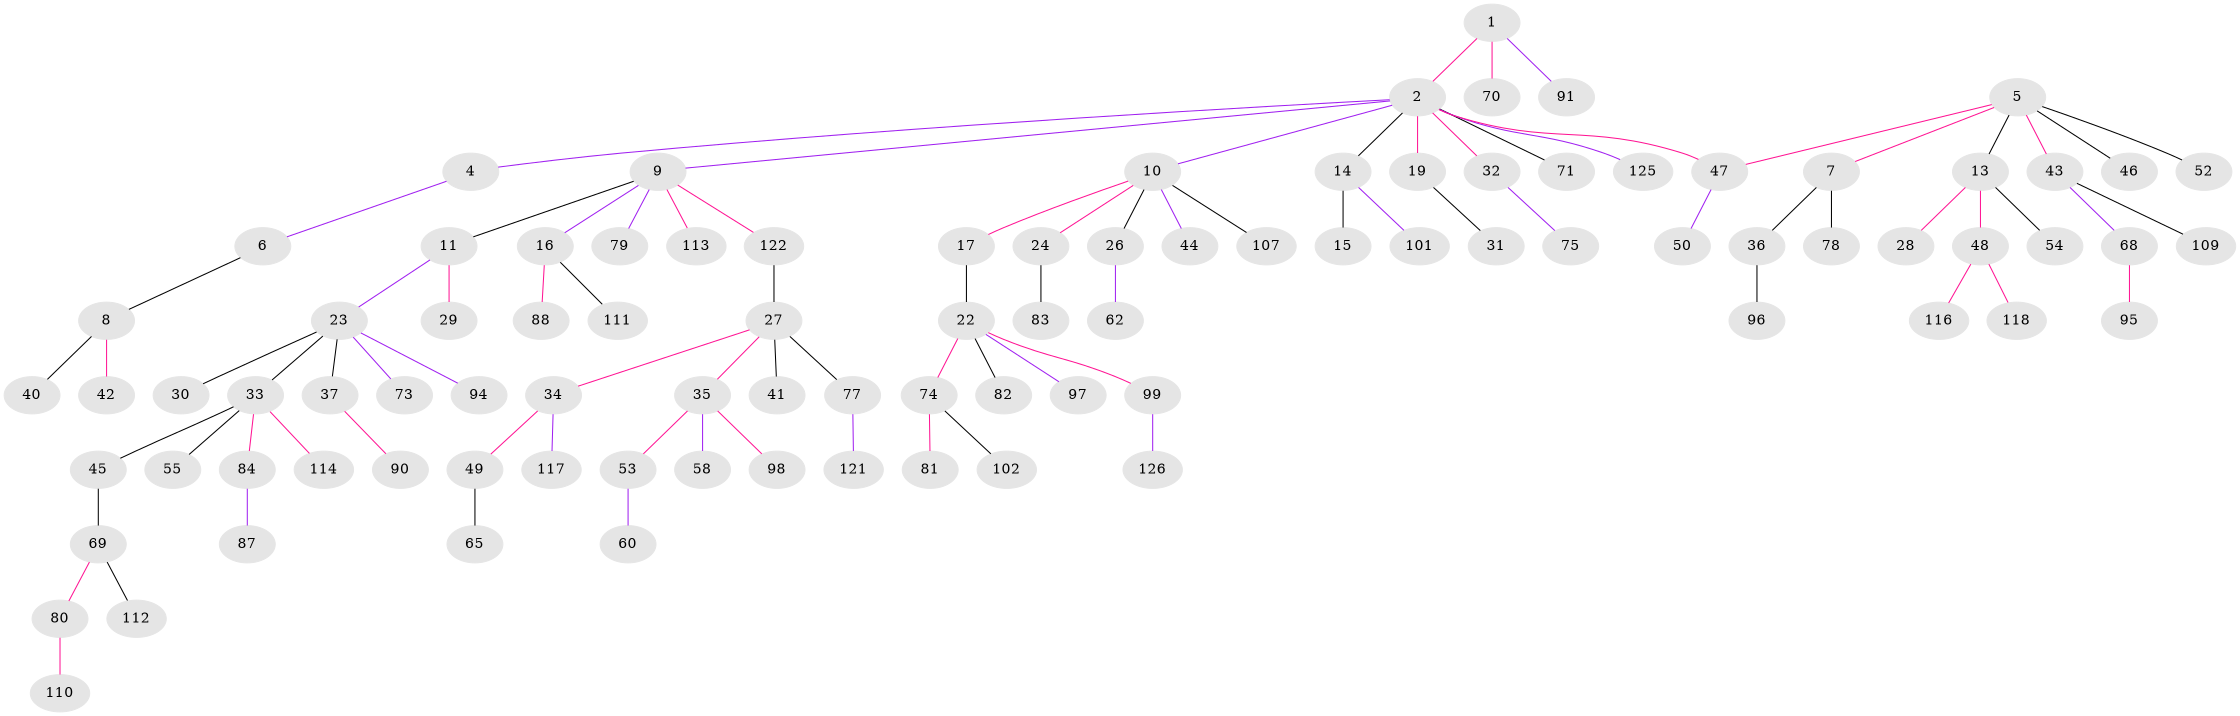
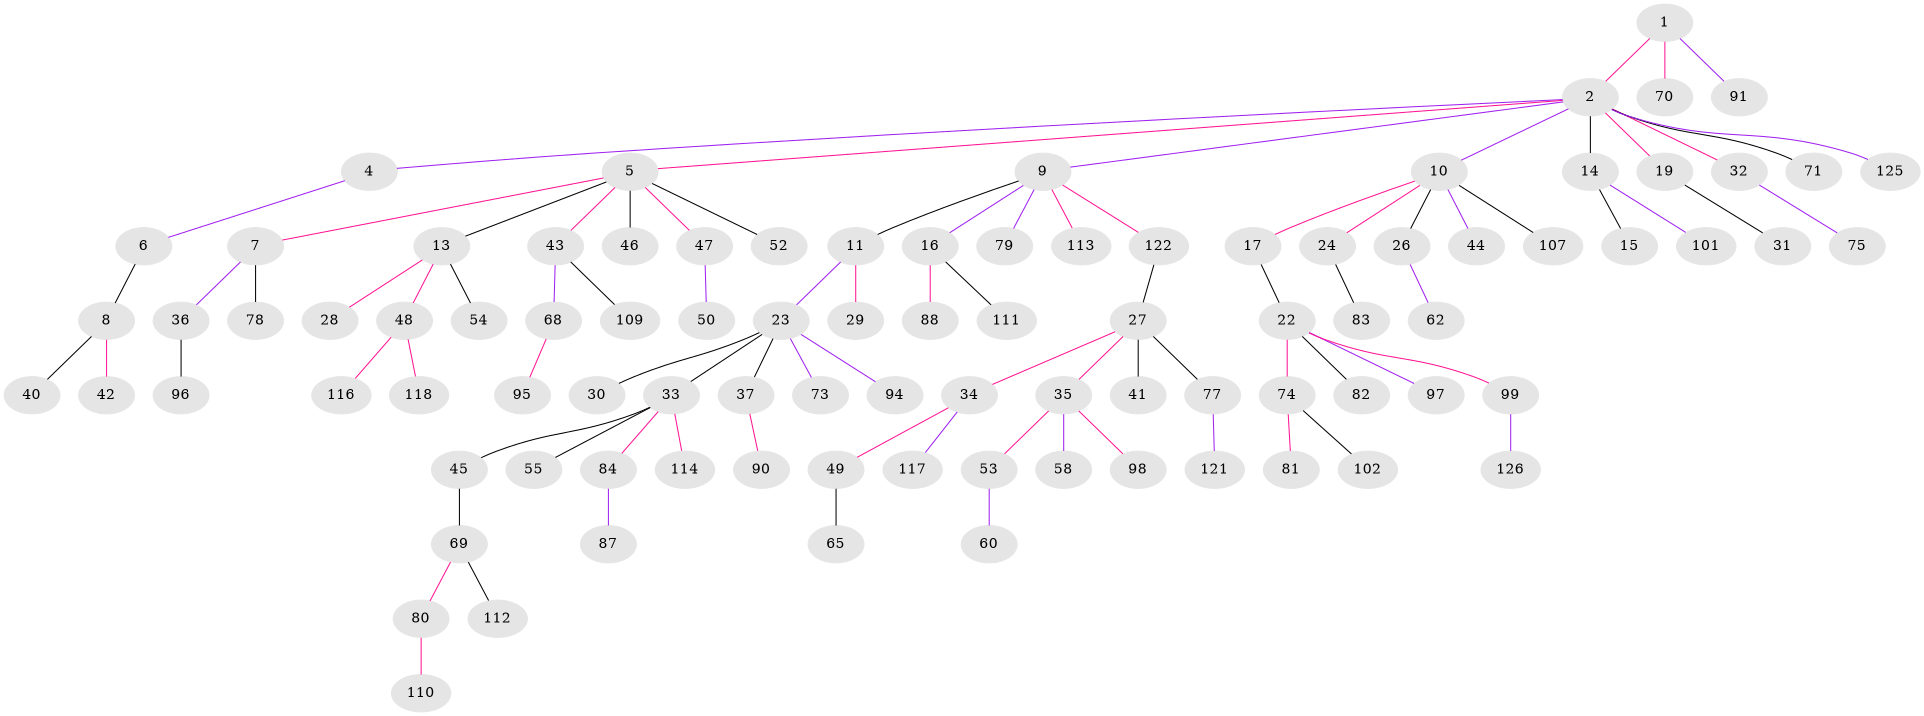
  graph {
    node [color=gray90 style=filled]
    edge [color=deeppink]
    1 [super="+124"]
    2 [super="+3"]
    70 [super="+72"]
    91
    4
    5 [super="+21"]
    9 [super="+93"]
    10 [super="+12"]
    14 [super="+56"]
    19 [super="+63"]
    32 [super="+61"]
    71
    125
    6 [super="+39"]
    7 [super="+123"]
    13 [super="+20"]
    43 [super="+100"]
    46 [super="+85"]
    47
    52
    11
    16 [super="+57"]
    79
    113
    122
    17
    24 [super="+25"]
    26
    44 [super="+106"]
    107
    15 [super="+18"]
    101 [super="+105"]
    31 [super="+120"]
    75
    8 [super="+66"]
    36
    78 [super="+92"]
    28 [super="+104"]
    48
    54
    68 [super="+86"]
    109
    50
    40
    42
    96 [super="+103"]
    23 [super="+64"]
    29
    88
    111
    27 [super="+67"]
    22 [super="+119"]
    83
    62 [super="+115"]
    30 [super="+38"]
    33 [super="+89"]
    37
    73
    94
    116
    118
    74
    82
    97 [super="+127"]
    99
    34
    35 [super="+59"]
    41 [super="+108"]
    77
    81
    102
    126
    45
    55
    84
    114
    90 [super="+128"]
    49 [super="+51"]
    117
    53
    58
    98
    121
    69 [super="+76"]
    87
    65
    60
    95
    80
    112
    110
    1 -- 2
    1 -- 70
    1 -- 91 [color=purple]
    2 -- 4 [color=purple]
-   2 -- 47
+   2 -- 5
    2 -- 9 [color=purple]
    2 -- 10 [color=purple]
    2 -- 14 [color=black]
    2 -- 19
    2 -- 32
    2 -- 71 [color=black]
    2 -- 125 [color=purple]
    4 -- 6 [color=purple]
    5 -- 7
    5 -- 13 [color=black]
    5 -- 43
    5 -- 46 [color=black]
    5 -- 47
    5 -- 52 [color=black]
    9 -- 11 [color=black]
    9 -- 16 [color=purple]
    9 -- 79 [color=purple]
    9 -- 113
    9 -- 122
    10 -- 17
    10 -- 24
    10 -- 26 [color=black]
    10 -- 44 [color=purple]
    10 -- 107 [color=black]
    14 -- 15 [color=black]
    14 -- 101 [color=purple]
    19 -- 31 [color=black]
    32 -- 75 [color=purple]
    6 -- 8 [color=black]
-   7 -- 36 [color=black]
+   7 -- 36 [color=purple]
    7 -- 78 [color=black]
    13 -- 28
    13 -- 48
    13 -- 54 [color=black]
    43 -- 68 [color=purple]
    43 -- 109 [color=black]
    47 -- 50 [color=purple]
    11 -- 23 [color=purple]
    11 -- 29
    16 -- 88
    16 -- 111 [color=black]
    122 -- 27 [color=black]
    17 -- 22 [color=black]
    24 -- 83 [color=black]
    26 -- 62 [color=purple]
    8 -- 40 [color=black]
    8 -- 42
    36 -- 96 [color=black]
    48 -- 116
    48 -- 118
    68 -- 95
    23 -- 30 [color=black]
    23 -- 33 [color=black]
    23 -- 37 [color=black]
    23 -- 73 [color=purple]
    23 -- 94 [color=purple]
    27 -- 34
    27 -- 35
    27 -- 41 [color=black]
    27 -- 77 [color=black]
    22 -- 74
    22 -- 82 [color=black]
    22 -- 97 [color=purple]
    22 -- 99
    33 -- 45 [color=black]
    33 -- 55 [color=black]
    33 -- 84
    33 -- 114
    37 -- 90
    74 -- 81
    74 -- 102 [color=black]
    99 -- 126 [color=purple]
    34 -- 49
    34 -- 117 [color=purple]
    35 -- 53
    35 -- 58 [color=purple]
    35 -- 98
    77 -- 121 [color=purple]
    45 -- 69 [color=black]
    84 -- 87 [color=purple]
    49 -- 65 [color=black]
    53 -- 60 [color=purple]
    69 -- 80
    69 -- 112 [color=black]
    80 -- 110
  }
